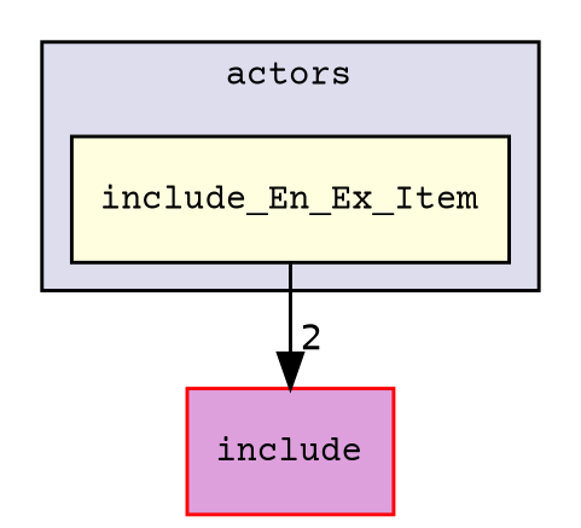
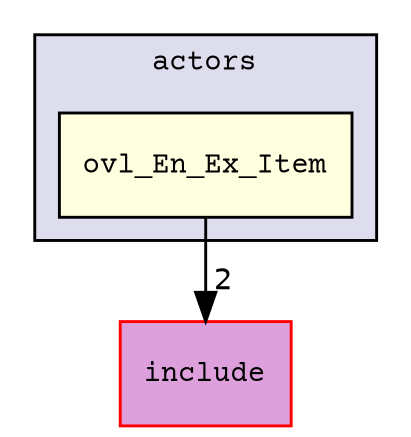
  digraph {
    compound=true
    fontname="Courier Prime"
    node [fontname="Courier Prime" fontsize=10 shape=box style=filled]
-   n1 [fillcolor=lightyellow label=include_En_Ex_Item pencolor=black]
+   n1 [fillcolor=lightyellow label=ovl_En_Ex_Item pencolor=black]
    n2 [color=red fillcolor=plum label=include]
    subgraph cluster_1 {
      bgcolor="#ddddee"
      fontsize=10
      label=actors
      pencolor=black
      n1
    }
    n1 -> n2 [headlabel=2 labeldistance=1.5 labelfontname=Helvetica labelfontsize=10 arrowhead=normal fontname="Courier Prime"]
  }
